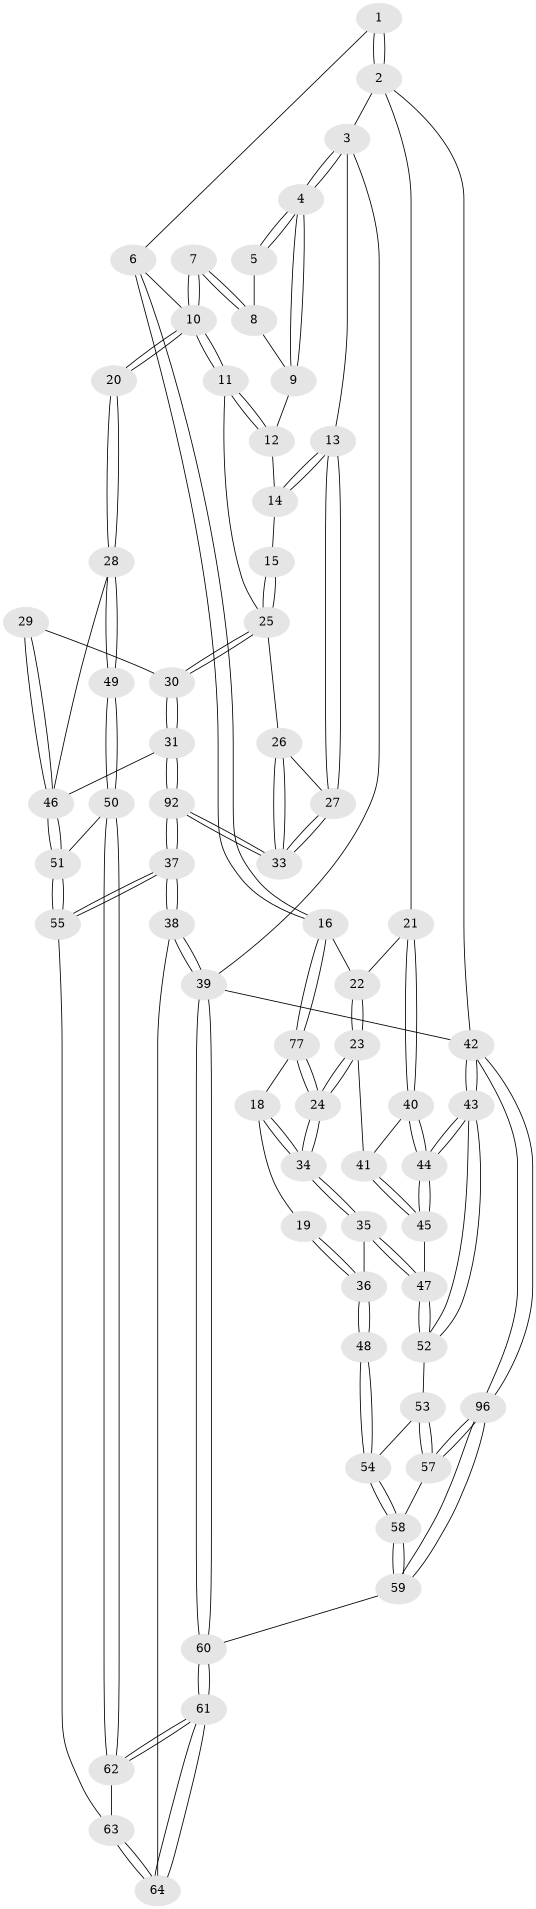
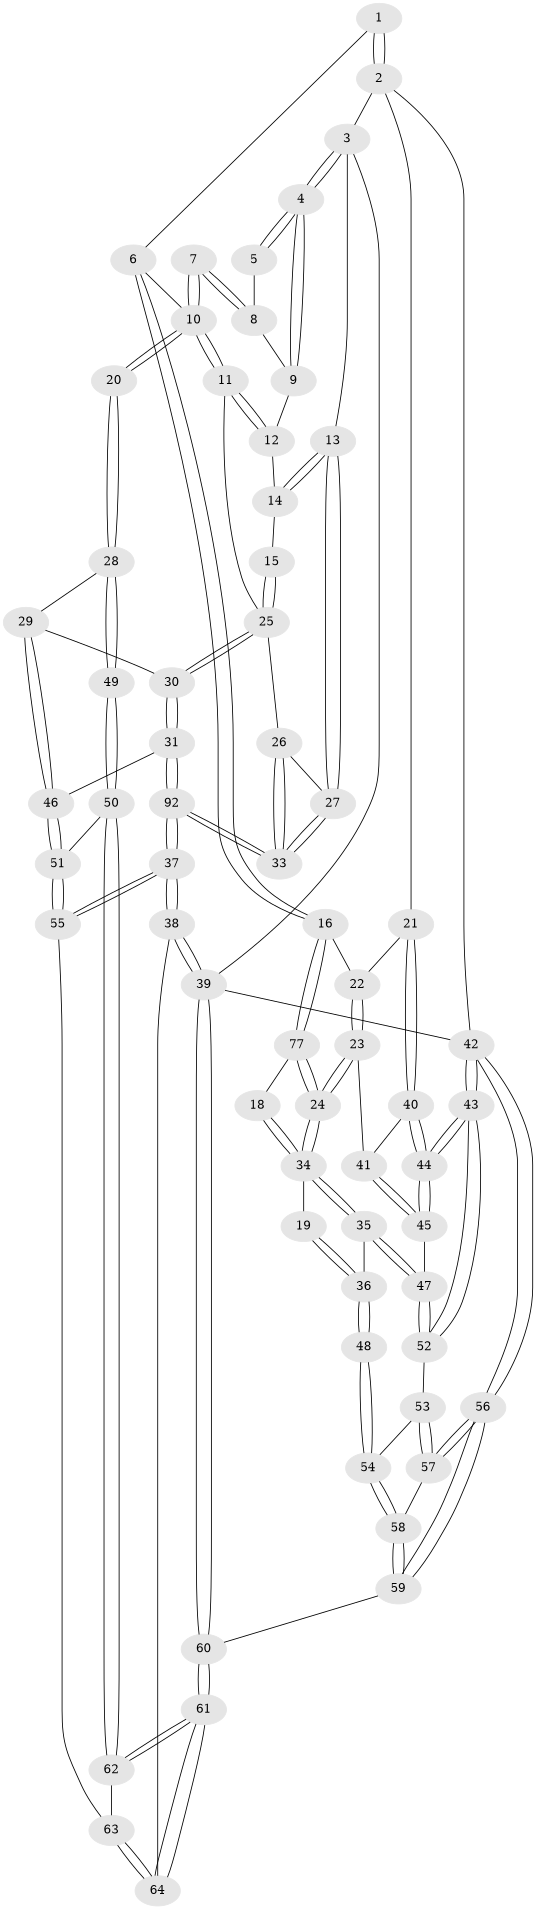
  graph {
    node [color=gray90 style=filled]
    1
    2
    6
    3
    21
    42
    16
    10
    4
    13
    39
    22
    40
    43
-   56 [label=96]
+   56
    5
    9
    14
    27
    60
    8
    12
    7
    n24 [label=77]
    11
    20
    25
    28
    15
    33
    26
    30
    18
    24
    23
    19
    34
    36
    35
    48
    29
    49
    41
    44
    45
    31
    46
    50
    51
    n50 [label=92]
    37
    38
    55
    47
    52
    54
    64
    63
    61
    57
    59
    53
    58
    62
    1 -- 2
    1 -- 2
    1 -- 6
    2 -- 3
    2 -- 21
    2 -- 42
    6 -- 16
    6 -- 16
    6 -- 10
    3 -- 4
    3 -- 4
    3 -- 13
    3 -- 39
    21 -- 22
    21 -- 40
    21 -- 40
    42 -- 43
    42 -- 43
    42 -- 56
    42 -- 56
    16 -- 22
    16 -- n24
    16 -- n24
    10 -- 11
    10 -- 11
    10 -- 20
    10 -- 20
    4 -- 5
    4 -- 5
    4 -- 9
    4 -- 9
    13 -- 14
    13 -- 14
    13 -- 27
    13 -- 27
    39 -- 42
    39 -- 60
    39 -- 60
    22 -- 23
    22 -- 23
    40 -- 41
    40 -- 44
    40 -- 44
    43 -- 44
    43 -- 44
    43 -- 52
    43 -- 52
    56 -- 57
    56 -- 57
    56 -- 59
    56 -- 59
    5 -- 8
    9 -- 12
    14 -- 15
    27 -- 33
    27 -- 33
    60 -- 61
    60 -- 61
    8 -- 9
    12 -- 14
    7 -- 10
    7 -- 10
    7 -- 8
    7 -- 8
    n24 -- 18
    n24 -- 24
    n24 -- 24
    11 -- 12
    11 -- 12
    11 -- 25
    20 -- 28
    20 -- 28
    25 -- 26
    25 -- 30
    25 -- 30
-   28 -- 46
+   28 -- 29
    28 -- 49
    28 -- 49
    15 -- 25
    15 -- 25
    26 -- 27
    26 -- 33
    26 -- 33
    30 -- 31
    30 -- 31
-   18 -- 19
+   34 -- 19
    18 -- 34
    18 -- 34
    24 -- 34
    24 -- 34
    23 -- 24
    23 -- 24
    23 -- 41
    19 -- 36
    19 -- 36
    34 -- 35
    34 -- 35
    36 -- 48
    36 -- 48
    35 -- 36
    35 -- 47
    35 -- 47
    48 -- 54
    48 -- 54
    29 -- 30
    29 -- 46
    29 -- 46
    49 -- 50
    49 -- 50
    41 -- 45
    41 -- 45
    44 -- 45
    44 -- 45
    45 -- 47
    31 -- 46
    31 -- n50
    31 -- n50
    46 -- 51
    46 -- 51
    50 -- 51
    50 -- 62
    50 -- 62
    51 -- 55
    51 -- 55
    n50 -- 33
    n50 -- 33
    n50 -- 37
    n50 -- 37
    37 -- 38
    37 -- 38
    37 -- 55
    37 -- 55
    38 -- 39
    38 -- 39
    38 -- 64
    55 -- 63
    47 -- 52
    47 -- 52
    52 -- 53
    54 -- 58
    54 -- 58
    63 -- 64
    63 -- 64
    61 -- 64
    61 -- 64
    61 -- 62
    61 -- 62
    57 -- 58
    59 -- 60
    53 -- 54
    53 -- 57
    53 -- 57
    58 -- 59
    58 -- 59
    62 -- 63
  }
